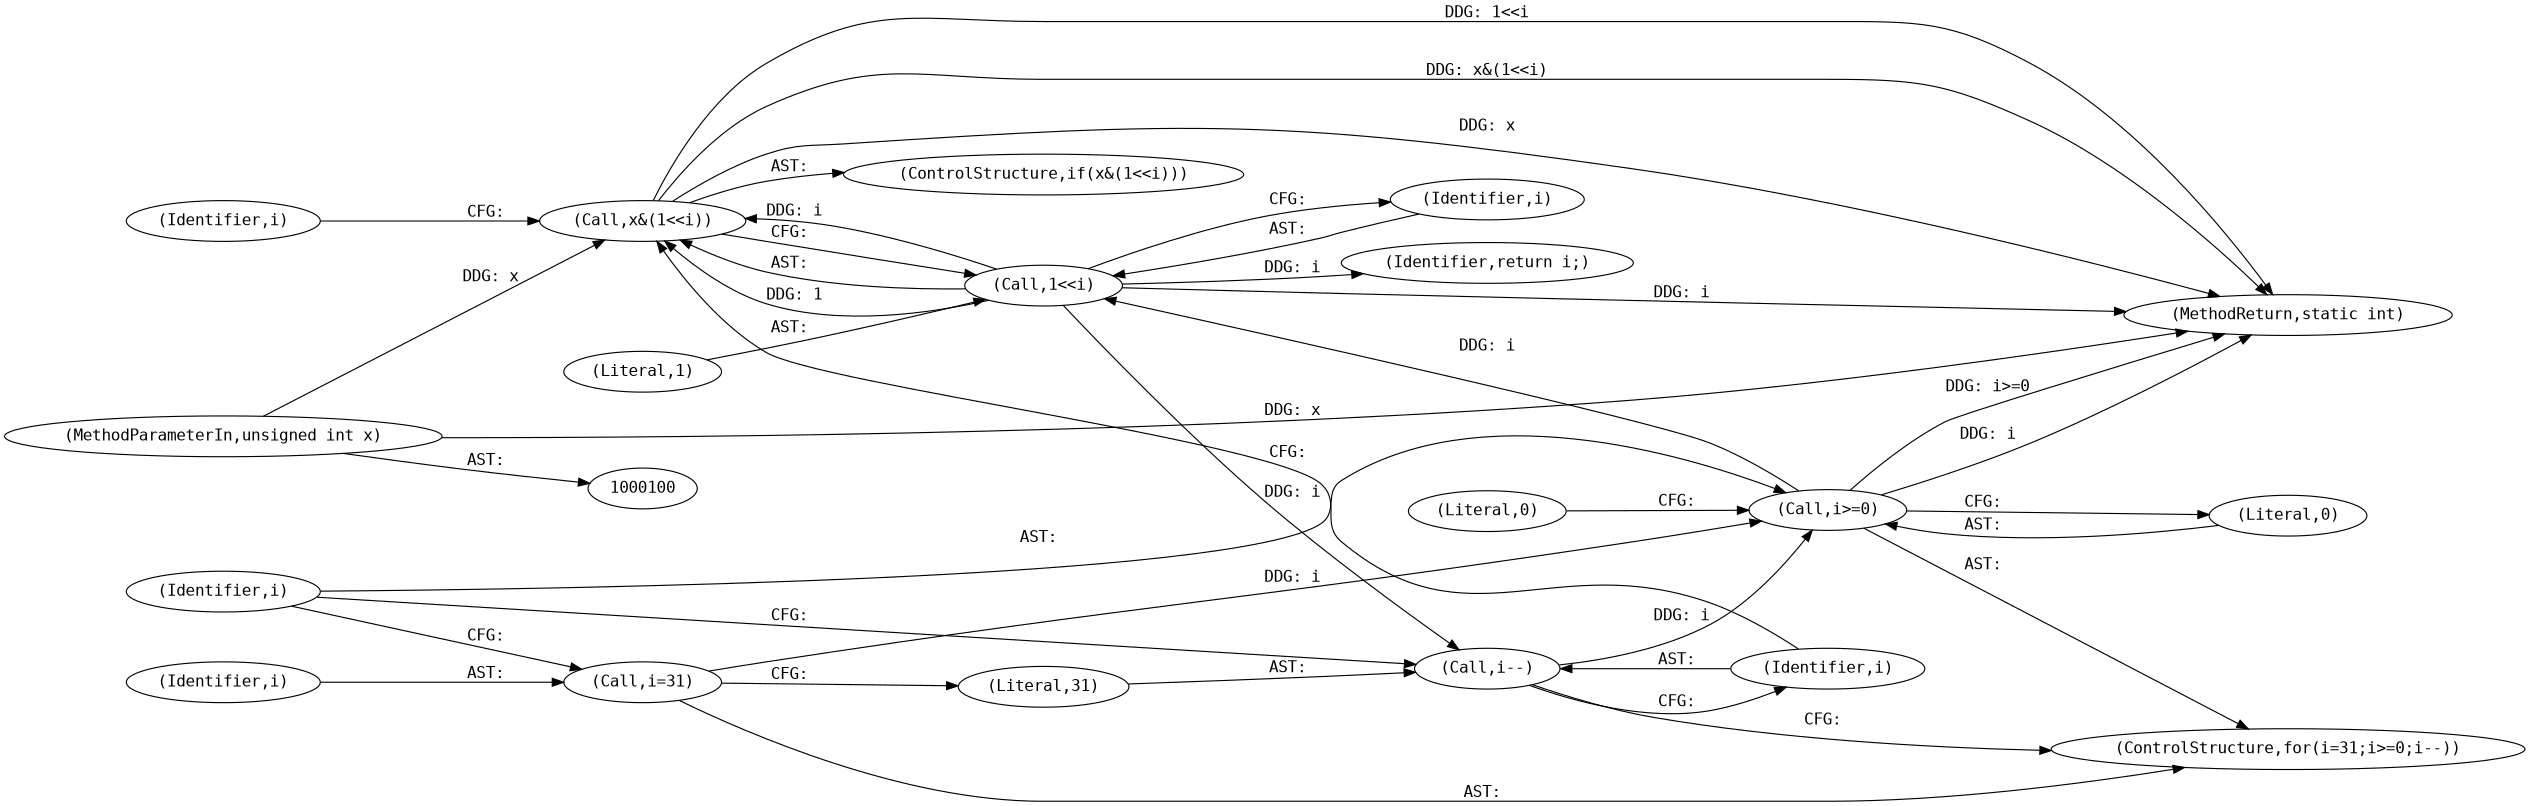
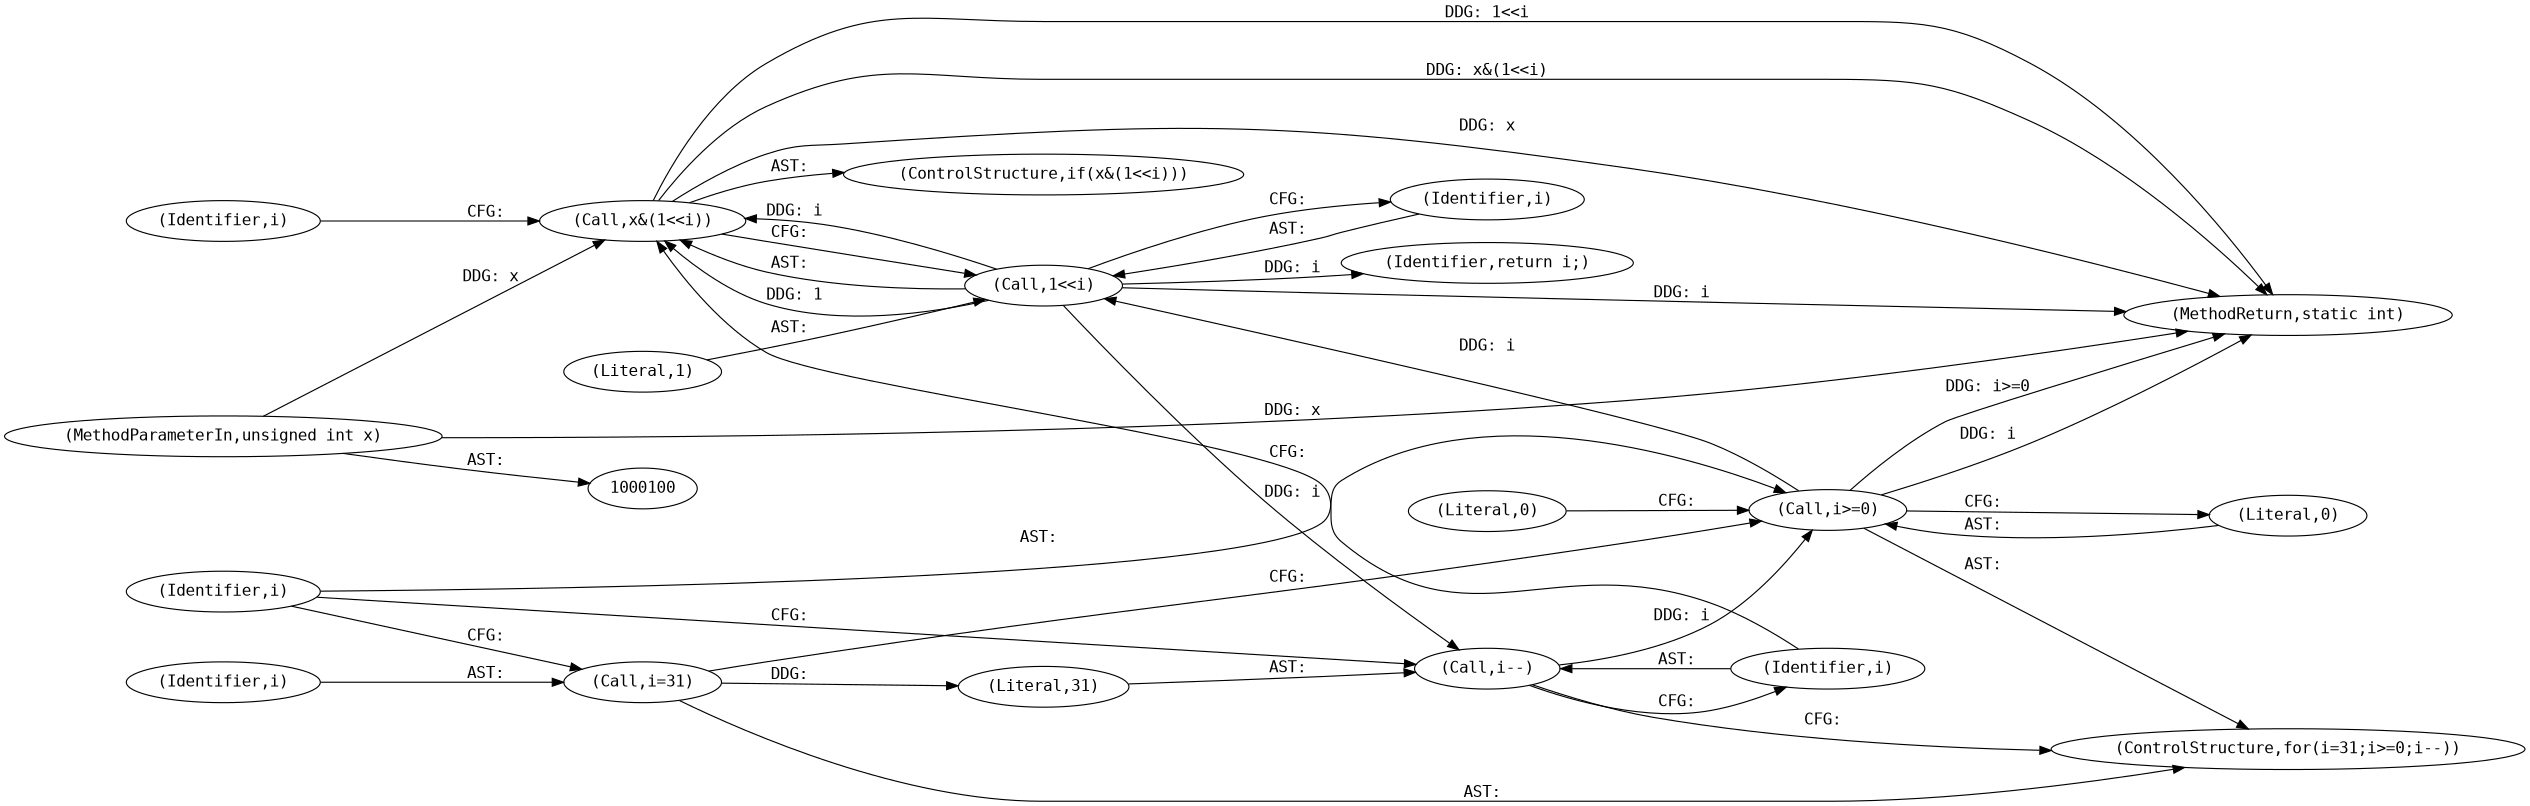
  digraph {
    fontname="DejaVu Sans Mono"
    rankdir=LR
    node [fontname="DejaVu Sans Mono"]
    edge [fontname="DejaVu Sans Mono"]
    n1 [label="(Call,x&(1<<i))"]
    n2 [label="(Call,1<<i)"]
    n3 [label="(MethodReturn,static int)"]
    n4 [label="(ControlStructure,if(x&(1<<i)))"]
    n5 [label="(Call,i--)"]
    n6 [label="(Identifier,i)"]
    n7 [label="(Identifier,return i;)"]
    n8 [label="(MethodParameterIn,unsigned int x)"]
    1000100
    n10 [label="(Call,i>=0)"]
    n11 [label="(ControlStructure,for(i=31;i>=0;i--))"]
    n12 [label="(Identifier,i)"]
    n13 [label="(Literal,0)"]
    n14 [label="(Call,i=31)"]
    n15 [label="(Literal,31)"]
    n16 [label="(Identifier,i)"]
    n17 [label="(Identifier,i)"]
    n18 [label="(Literal,1)"]
    n19 [label="(Literal,0)"]
    n20 [label="(Identifier,i)"]
    n1 -> n2 [label="CFG: "]
    n1 -> n3 [label="DDG: 1<<i"]
    n1 -> n3 [label="DDG: x&(1<<i)"]
    n1 -> n3 [label="DDG: x"]
    n1 -> n4 [label="AST: "]
    n2 -> n1 [label="AST: "]
    n2 -> n1 [label="DDG: 1"]
    n2 -> n1 [label="DDG: i"]
    n2 -> n3 [label="DDG: i"]
    n2 -> n5 [label="DDG: i"]
    n2 -> n6 [label="CFG: "]
    n2 -> n7 [label="DDG: i"]
    n5 -> n10 [label="DDG: i"]
    n5 -> n11 [label="CFG: "]
    n5 -> n12 [label="CFG: "]
    n6 -> n2 [label="AST: "]
    n8 -> n1 [label="DDG: x"]
    n8 -> n3 [label="DDG: x"]
    n8 -> 1000100 [label="AST: "]
    n10 -> n2 [label="DDG: i"]
    n10 -> n3 [label="DDG: i>=0"]
    n10 -> n3 [label="DDG: i"]
    n10 -> n11 [label="AST: "]
    n10 -> n13 [label="CFG: "]
    n12 -> n1 [label="CFG: "]
    n12 -> n5 [label="AST: "]
    n13 -> n10 [label="AST: "]
-   n14 -> n10 [label="DDG: i"]
+   n14 -> n10 [label="CFG: "]
    n14 -> n11 [label="AST: "]
-   n14 -> n15 [label="CFG: "]
+   n14 -> n15 [label="DDG: "]
    n15 -> n5 [label="AST: "]
    n16 -> n14 [label="AST: "]
    n17 -> n1 [label="CFG: "]
    n18 -> n2 [label="AST: "]
    n19 -> n10 [label="CFG: "]
    n20 -> n5 [label="CFG: "]
    n20 -> n10 [label="AST: "]
    n20 -> n14 [label="CFG: "]
  }
